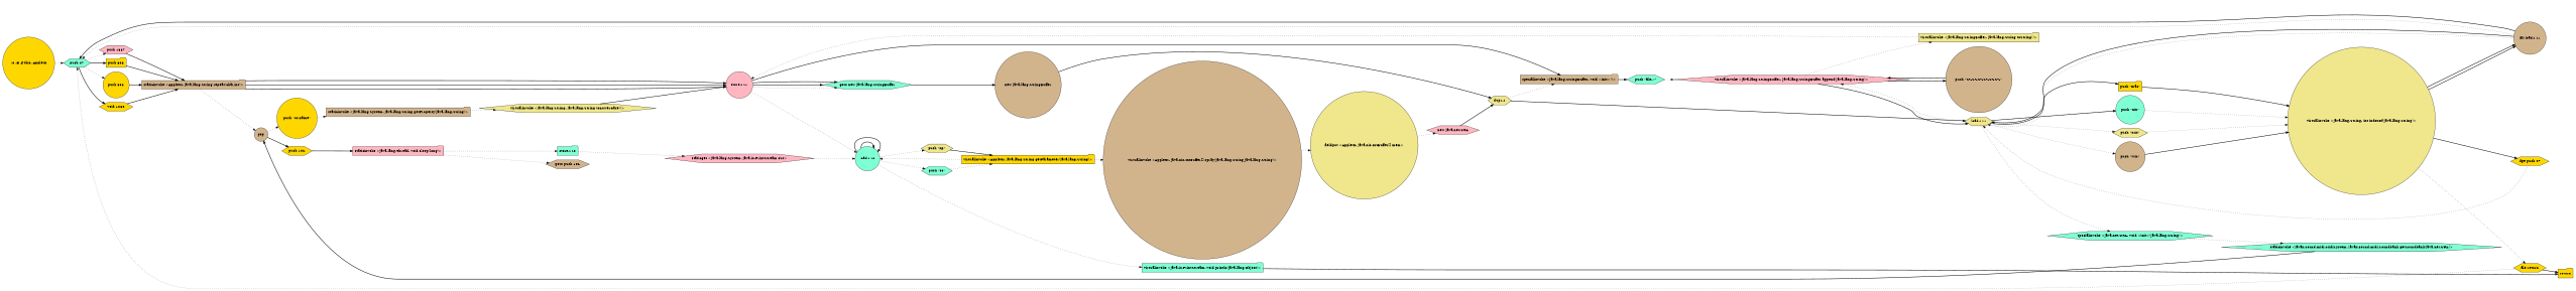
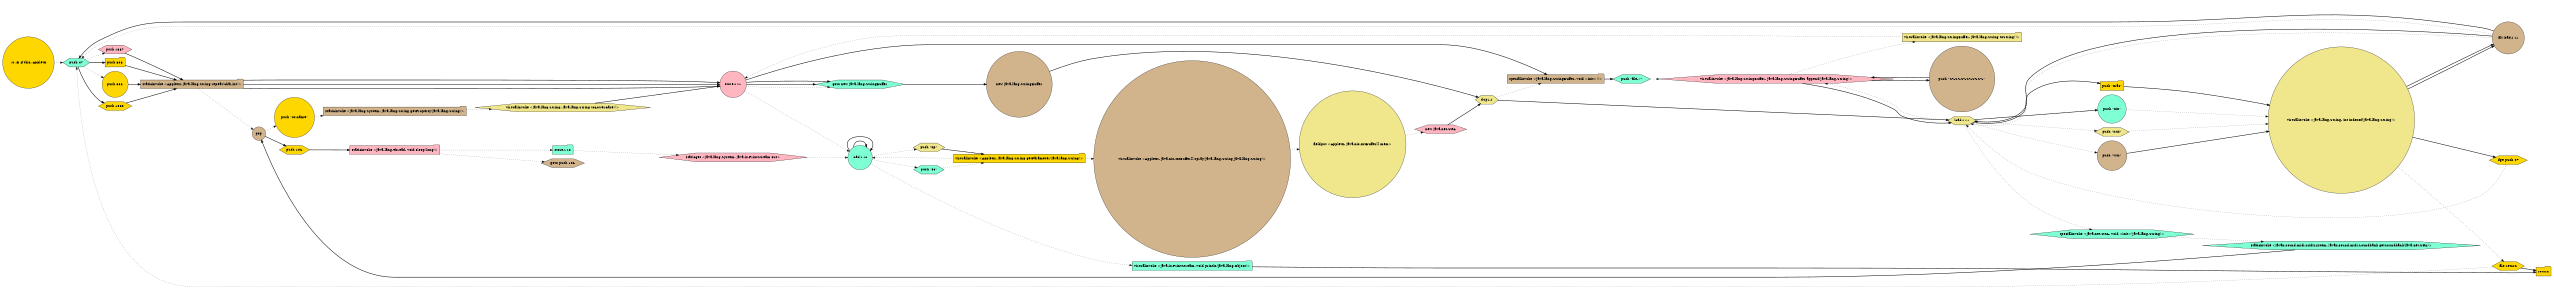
  digraph {
    rankdir=LR
    node [fillcolor=gold shape=hexagon style=filled]
    edge [style=bold]
    "r0 := @this: AppletX" [shape=circle]
    "push 47" [fillcolor=aquamarine]
    "push 303" [shape=folder]
    "push 302" [shape=circle]
-   "push 1080" [label="void 1080"]
+   "push 1080"
    "push 1337" [fillcolor=lightpink]
    "staticinvoke <AppletX: java.lang.String repeat(char,int)>" [fillcolor=tan shape=folder]
    pop [fillcolor=tan shape=circle]
    "store.r r1" [fillcolor=lightpink shape=circle]
    "push \"os.name\"" [shape=circle]
    "push 10L"
    "goto new java.lang.StringBuffer" [fillcolor=aquamarine]
    "load.r r0" [fillcolor=aquamarine shape=circle]
    "specialinvoke <java.lang.StringBuffer: void <init>()>" [fillcolor=tan shape=folder]
    "staticinvoke <java.lang.System: java.lang.String getProperty(java.lang.String)>" [fillcolor=tan shape=folder]
    "staticinvoke <java.lang.Thread: void sleep(long)>" [fillcolor=lightpink shape=folder]
    "virtualinvoke <java.lang.String: java.lang.String toLowerCase()>" [fillcolor=khaki]
    "load.r r1" [fillcolor=khaki]
    "push \"win\"" [fillcolor=tan shape=circle]
    "virtualinvoke <java.lang.StringBuffer: java.lang.StringBuffer append(java.lang.String)>" [fillcolor=lightpink]
    "specialinvoke <java.net.URL: void <init>(java.lang.String)>" [fillcolor=aquamarine]
    "push \"mac\"" [shape=folder]
    "push \"nix\"" [fillcolor=aquamarine shape=circle]
    "push \"nux\"" [fillcolor=khaki]
    "new java.lang.StringBuffer" [fillcolor=tan shape=circle]
    "push \"sc\"" [fillcolor=aquamarine]
    "push \"np\"" [fillcolor=khaki]
    "virtualinvoke <java.io.PrintStream: void println(java.lang.Object)>" [fillcolor=aquamarine shape=folder]
    "virtualinvoke <java.lang.String: int indexOf(java.lang.String)>" [fillcolor=khaki shape=circle]
    "push \"Z%Z%Z%Z%Z%Z%\"" [fillcolor=tan shape=circle]
    "virtualinvoke <java.lang.StringBuffer: java.lang.String toString()>" [fillcolor=khaki shape=folder]
    "staticinvoke <javax.sound.midi.MidiSystem: javax.sound.midi.Soundbank getSoundbank(java.net.URL)>" [fillcolor=aquamarine]
    "iflt load.r r1" [fillcolor=tan shape=circle]
    "ifge push 47"
    n35 [label="file return"]
    return [shape=folder]
    "dup1.r" [fillcolor=khaki]
    "push \"file://\"" [fillcolor=aquamarine]
    "virtualinvoke <AppletX: java.lang.String getParameter(java.lang.String)>" [shape=folder]
    "virtualinvoke <AppletX: java.nio.IntBuffer[] spray(java.lang.String,java.lang.String)>" [fillcolor=tan shape=circle]
    "fieldput <AppletX: java.nio.IntBuffer[] mem>" [fillcolor=khaki shape=circle]
    "new java.net.URL" [fillcolor=lightpink]
    "goto push 10L" [fillcolor=tan]
    "store.r r0" [fillcolor=aquamarine shape=folder]
    "staticget <java.lang.System: java.io.PrintStream out>" [fillcolor=lightpink]
    "r0 := @this: AppletX" -> "push 47" [style=dotted]
    "push 47" -> "push 303"
    "push 47" -> "push 302" [style=dotted]
    "push 47" -> "push 1080"
    "push 47" -> "push 1337" [style=dotted]
    "push 303" -> "staticinvoke <AppletX: java.lang.String repeat(char,int)>"
    "push 302" -> "staticinvoke <AppletX: java.lang.String repeat(char,int)>"
    "push 1080" -> "staticinvoke <AppletX: java.lang.String repeat(char,int)>"
    "push 1337" -> "staticinvoke <AppletX: java.lang.String repeat(char,int)>"
    "staticinvoke <AppletX: java.lang.String repeat(char,int)>" -> pop [style=dotted]
    "staticinvoke <AppletX: java.lang.String repeat(char,int)>" -> "store.r r1"
    "staticinvoke <AppletX: java.lang.String repeat(char,int)>" -> "store.r r1"
    "staticinvoke <AppletX: java.lang.String repeat(char,int)>" -> "store.r r1"
    pop -> "push \"os.name\"" [style=dotted]
    pop -> "push 10L"
    "store.r r1" -> "goto new java.lang.StringBuffer" [style=dotted]
    "store.r r1" -> "goto new java.lang.StringBuffer"
    "store.r r1" -> "goto new java.lang.StringBuffer"
    "store.r r1" -> "load.r r0" [style=dotted]
    "store.r r1" -> "specialinvoke <java.lang.StringBuffer: void <init>()>"
    "push \"os.name\"" -> "staticinvoke <java.lang.System: java.lang.String getProperty(java.lang.String)>" [style=dotted]
    "push 10L" -> "staticinvoke <java.lang.Thread: void sleep(long)>"
    "goto new java.lang.StringBuffer" -> "new java.lang.StringBuffer"
    "load.r r0" -> "load.r r0"
    "load.r r0" -> "load.r r0"
    "load.r r0" -> "push \"sc\"" [style=dotted]
    "load.r r0" -> "push \"np\"" [style=dotted]
    "load.r r0" -> "virtualinvoke <java.io.PrintStream: void println(java.lang.Object)>" [style=dotted]
    "specialinvoke <java.lang.StringBuffer: void <init>()>" -> "push \"file://\""
    "staticinvoke <java.lang.System: java.lang.String getProperty(java.lang.String)>" -> "virtualinvoke <java.lang.String: java.lang.String toLowerCase()>" [style=dotted]
    "staticinvoke <java.lang.Thread: void sleep(long)>" -> "goto push 10L" [style=dotted]
    "staticinvoke <java.lang.Thread: void sleep(long)>" -> "store.r r0" [style=dotted]
    "virtualinvoke <java.lang.String: java.lang.String toLowerCase()>" -> "store.r r1"
    "load.r r1" -> "push \"win\"" [style=dotted]
    "load.r r1" -> "virtualinvoke <java.lang.StringBuffer: java.lang.StringBuffer append(java.lang.String)>" [style=dotted]
    "load.r r1" -> "specialinvoke <java.net.URL: void <init>(java.lang.String)>" [style=dotted]
    "load.r r1" -> "push \"mac\""
    "load.r r1" -> "push \"nix\""
    "load.r r1" -> "push \"nux\"" [style=dotted]
    "push \"win\"" -> "virtualinvoke <java.lang.String: int indexOf(java.lang.String)>"
    "virtualinvoke <java.lang.StringBuffer: java.lang.StringBuffer append(java.lang.String)>" -> "load.r r1"
    "virtualinvoke <java.lang.StringBuffer: java.lang.StringBuffer append(java.lang.String)>" -> "push \"Z%Z%Z%Z%Z%Z%\""
    "virtualinvoke <java.lang.StringBuffer: java.lang.StringBuffer append(java.lang.String)>" -> "virtualinvoke <java.lang.StringBuffer: java.lang.String toString()>" [style=dotted]
    "specialinvoke <java.net.URL: void <init>(java.lang.String)>" -> "staticinvoke <javax.sound.midi.MidiSystem: javax.sound.midi.Soundbank getSoundbank(java.net.URL)>" [style=dotted]
    "push \"mac\"" -> "virtualinvoke <java.lang.String: int indexOf(java.lang.String)>"
    "push \"nix\"" -> "virtualinvoke <java.lang.String: int indexOf(java.lang.String)>" [style=dotted]
    "push \"nux\"" -> "virtualinvoke <java.lang.String: int indexOf(java.lang.String)>" [style=dotted]
    "new java.lang.StringBuffer" -> "dup1.r"
    "push \"sc\"" -> "virtualinvoke <AppletX: java.lang.String getParameter(java.lang.String)>" [style=dotted]
    "push \"np\"" -> "virtualinvoke <AppletX: java.lang.String getParameter(java.lang.String)>"
    "virtualinvoke <java.io.PrintStream: void println(java.lang.Object)>" -> return
    "virtualinvoke <java.lang.String: int indexOf(java.lang.String)>" -> "iflt load.r r1"
    "virtualinvoke <java.lang.String: int indexOf(java.lang.String)>" -> "iflt load.r r1"
    "virtualinvoke <java.lang.String: int indexOf(java.lang.String)>" -> "ifge push 47"
    "virtualinvoke <java.lang.String: int indexOf(java.lang.String)>" -> n35 [style=dotted]
    "push \"Z%Z%Z%Z%Z%Z%\"" -> "virtualinvoke <java.lang.StringBuffer: java.lang.StringBuffer append(java.lang.String)>"
    "virtualinvoke <java.lang.StringBuffer: java.lang.String toString()>" -> "store.r r1" [style=dotted]
    "staticinvoke <javax.sound.midi.MidiSystem: javax.sound.midi.Soundbank getSoundbank(java.net.URL)>" -> pop
    "iflt load.r r1" -> "push 47" [style=dotted]
    "iflt load.r r1" -> "push 47"
    "iflt load.r r1" -> "load.r r1" [style=dotted]
    "iflt load.r r1" -> "load.r r1"
    "ifge push 47" -> "load.r r1" [style=dotted]
    n35 -> "push 47" [style=dotted]
    n35 -> return
    "dup1.r" -> "specialinvoke <java.lang.StringBuffer: void <init>()>" [style=dotted]
    "dup1.r" -> "load.r r1"
    "push \"file://\"" -> "virtualinvoke <java.lang.StringBuffer: java.lang.StringBuffer append(java.lang.String)>" [style=dotted]
    "virtualinvoke <AppletX: java.lang.String getParameter(java.lang.String)>" -> "load.r r0" [style=dotted]
    "virtualinvoke <AppletX: java.lang.String getParameter(java.lang.String)>" -> "virtualinvoke <AppletX: java.nio.IntBuffer[] spray(java.lang.String,java.lang.String)>" [style=dotted]
    "virtualinvoke <AppletX: java.nio.IntBuffer[] spray(java.lang.String,java.lang.String)>" -> "fieldput <AppletX: java.nio.IntBuffer[] mem>" [style=dotted]
    "fieldput <AppletX: java.nio.IntBuffer[] mem>" -> "new java.net.URL" [style=dotted]
    "new java.net.URL" -> "dup1.r"
    "store.r r0" -> "staticget <java.lang.System: java.io.PrintStream out>" [style=dotted]
    "staticget <java.lang.System: java.io.PrintStream out>" -> "load.r r0" [style=dotted]
  }
